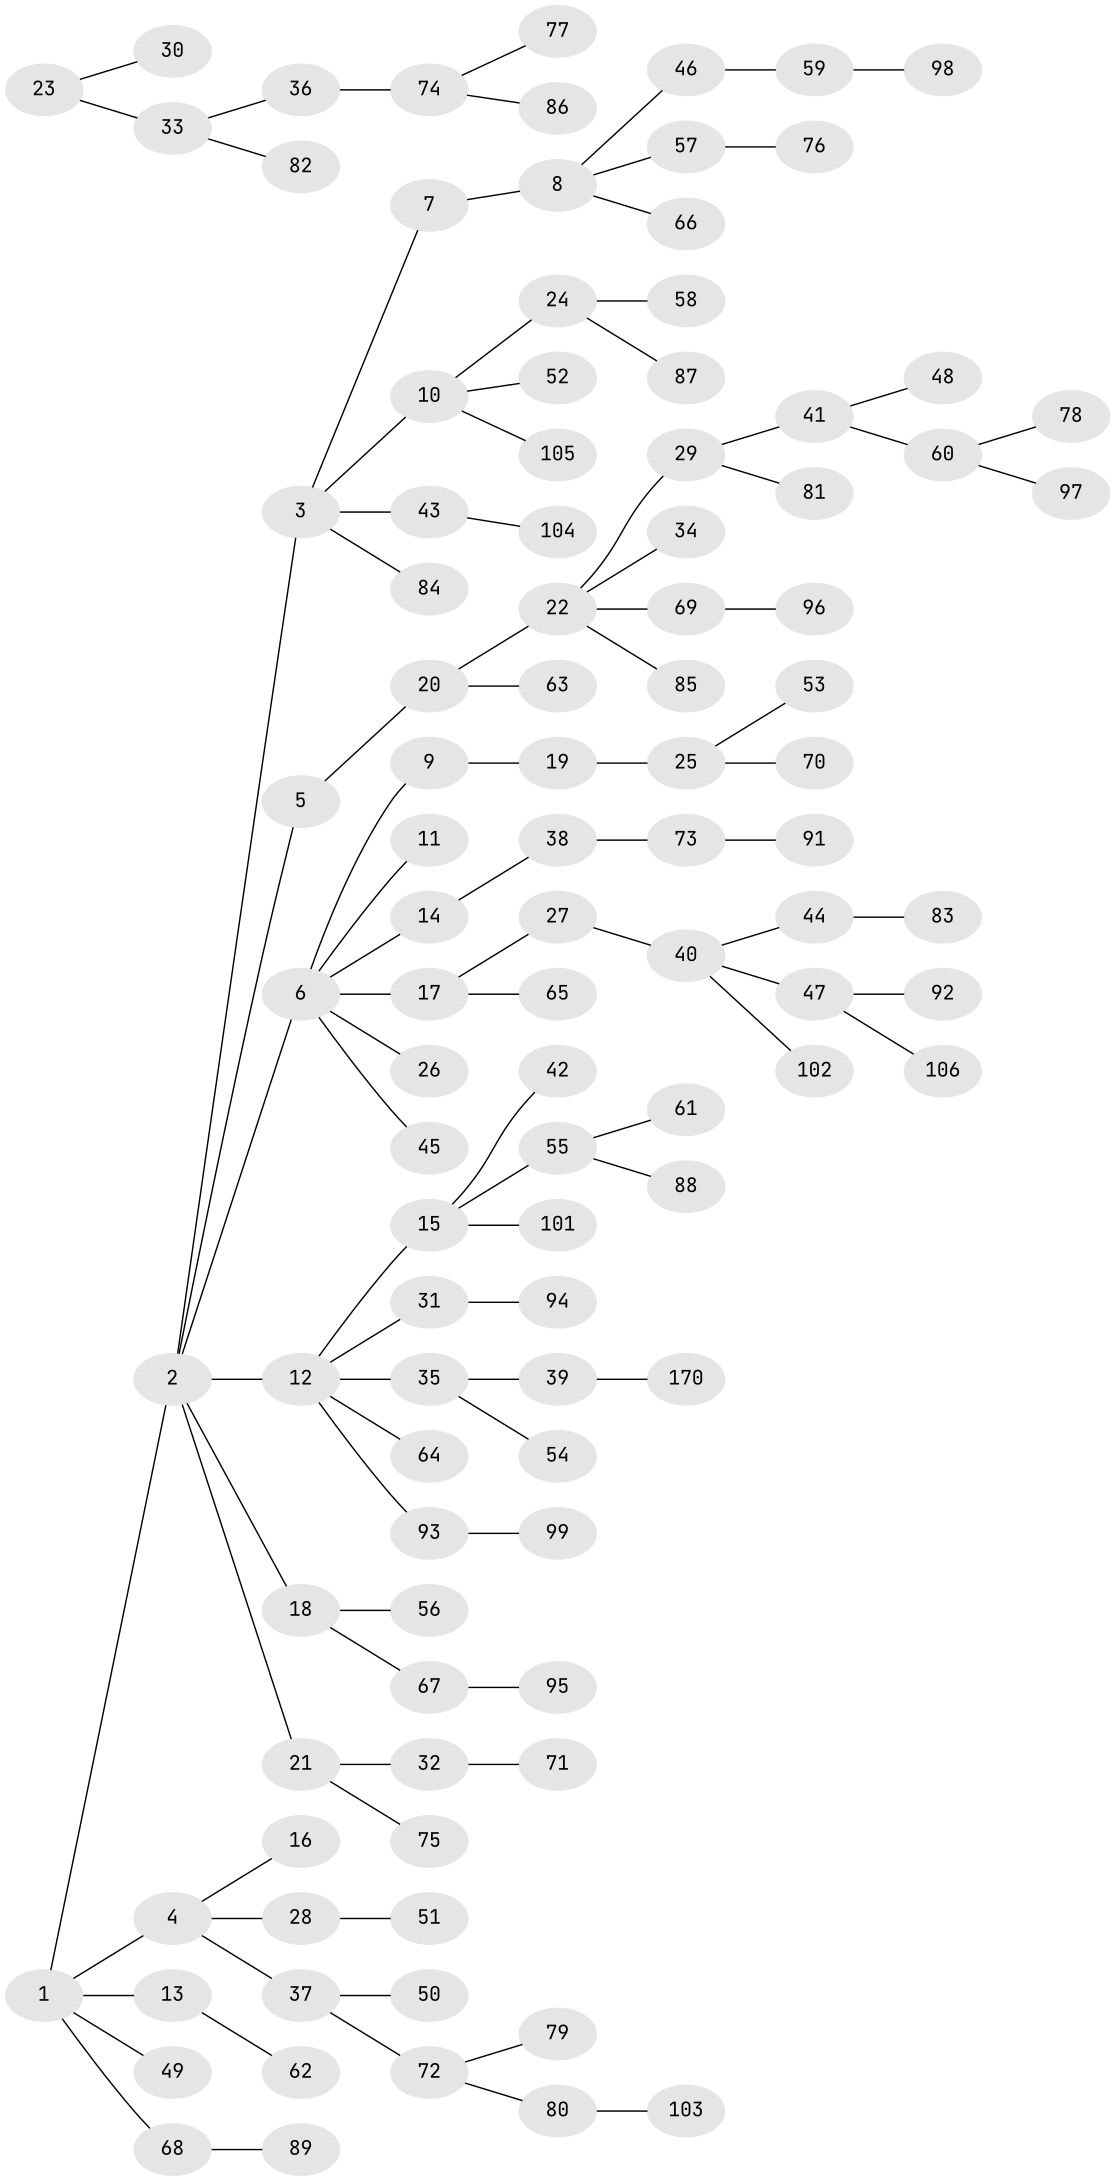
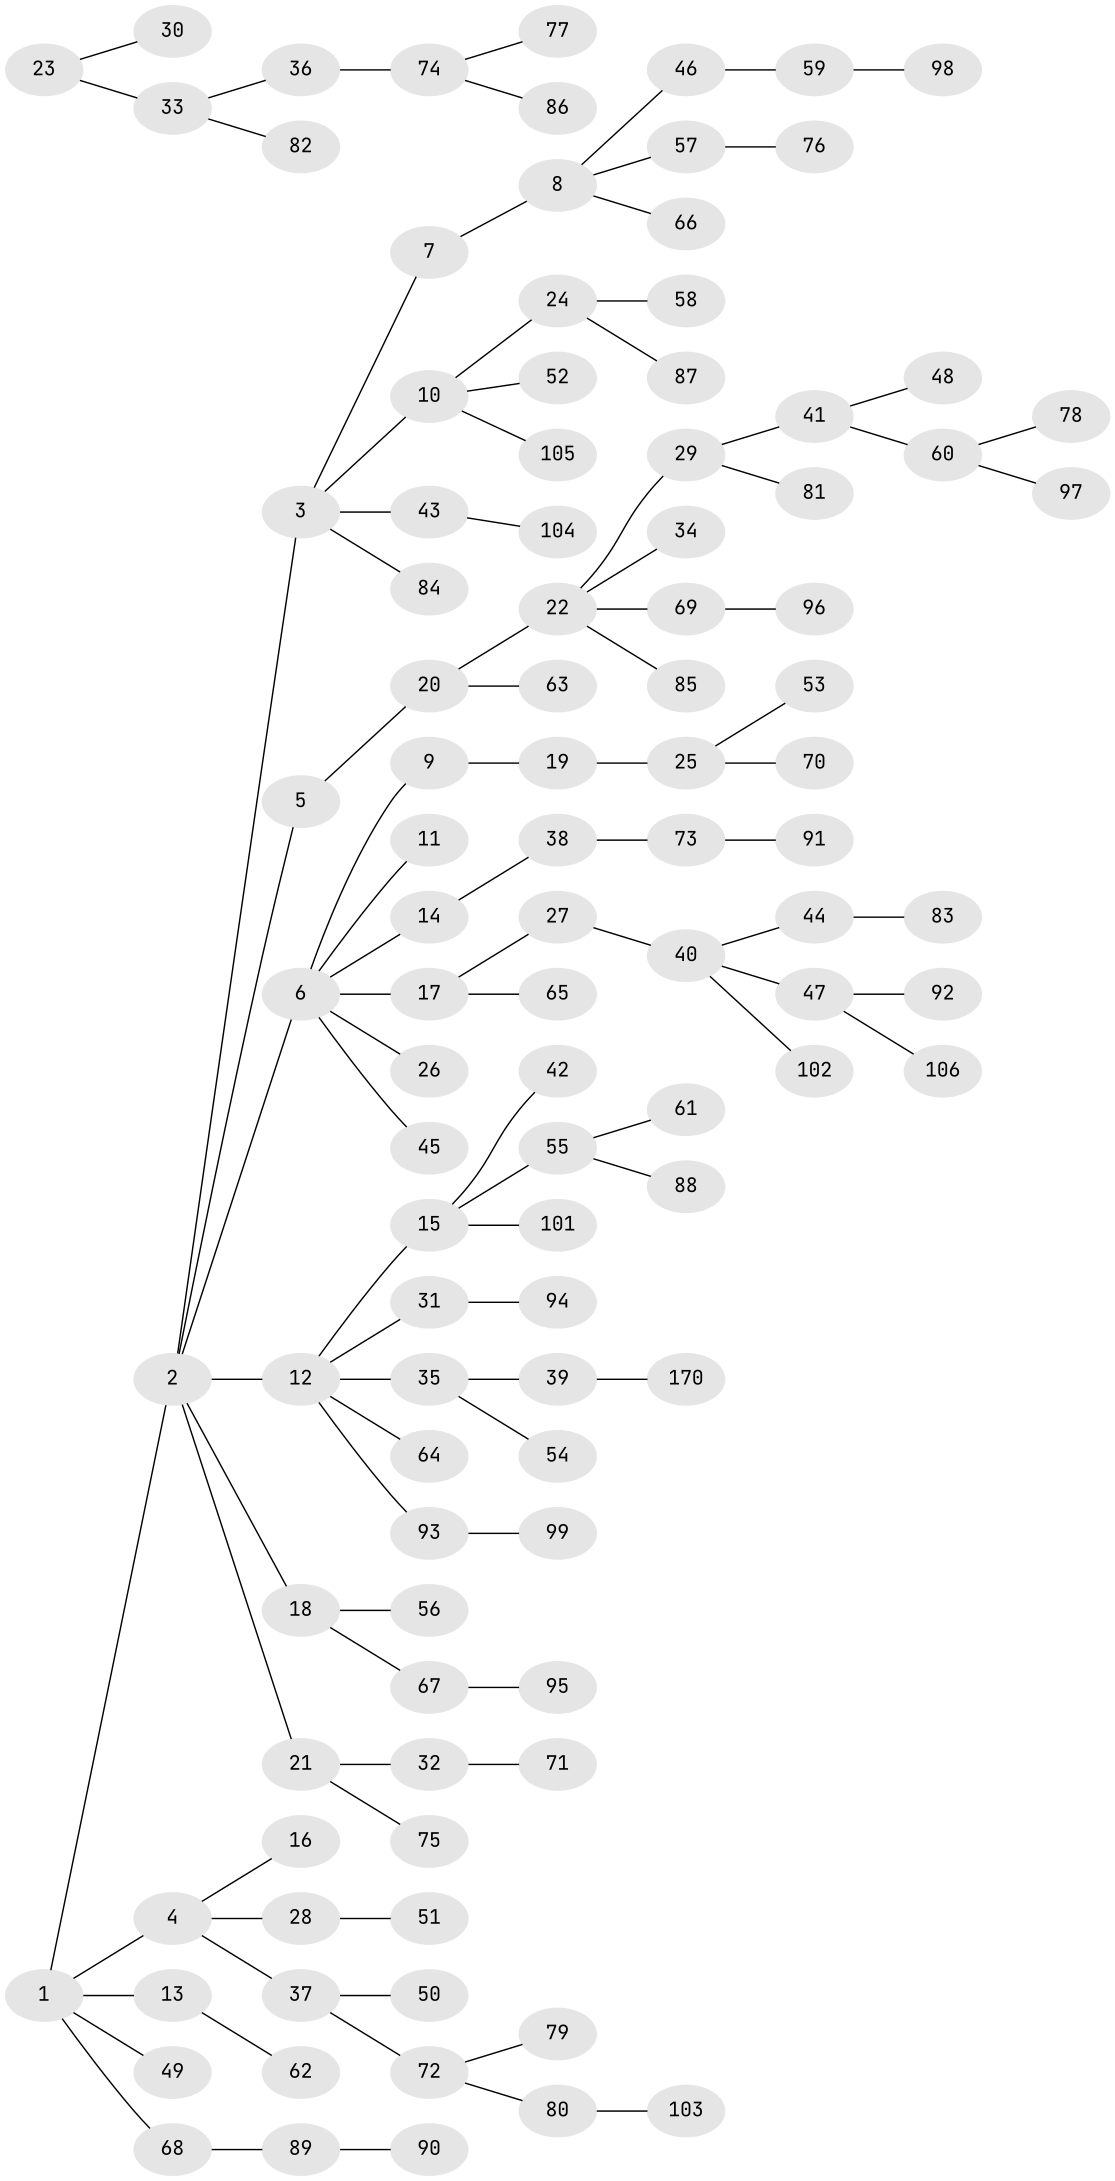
  graph {
    fontname="JetBrains Mono"
    rankdir=LR
    node [color=gray90 fontname="JetBrains Mono" style=filled]
    edge [fontname="JetBrains Mono"]
    1
    2
    4
    13
    49
    68
    3
    5
    6
    12
    18
    21
    16
    28
    37
    62
    89
    7
    10
    43
    84
    20
    9
    11
    14
    17
    26
    45
    15
    31
    35
    64
    93
    56
    67
    32
    75
    8
    24
    52
    105
    104
    51
    50
    72
    22
    63
    19
    38
    27
    65
    46
    57
    66
    59
    76
    25
    23
    30
    33
    58
    87
    42
    55
    101
    94
    39
    54
    99
    73
    61
    88
    40
    95
    53
    70
    29
    34
    69
    85
    71
    41
    81
    96
    36
    82
    44
    47
    102
    48
    60
    74
    n93 [label=170]
    77
    86
    79
    80
    91
    83
    92
    106
    78
    97
    98
+   90
    103
    1 -- 2
    1 -- 4
    1 -- 13
    1 -- 49
    1 -- 68
    2 -- 3
    2 -- 5
    2 -- 6
    2 -- 12
    2 -- 18
    2 -- 21
    4 -- 16
    4 -- 28
    4 -- 37
    13 -- 62
    68 -- 89
    3 -- 7
    3 -- 10
    3 -- 43
    3 -- 84
    5 -- 20
    6 -- 9
    6 -- 11
    6 -- 14
    6 -- 17
    6 -- 26
    6 -- 45
    12 -- 15
    12 -- 31
    12 -- 35
    12 -- 64
    12 -- 93
    18 -- 56
    18 -- 67
    21 -- 32
    21 -- 75
    28 -- 51
    37 -- 50
    37 -- 72
+   89 -- 90
    7 -- 8
    10 -- 24
    10 -- 52
    10 -- 105
    43 -- 104
    20 -- 22
    20 -- 63
    9 -- 19
    14 -- 38
    17 -- 27
    17 -- 65
    15 -- 42
    15 -- 55
    15 -- 101
    31 -- 94
    35 -- 39
    35 -- 54
    93 -- 99
    67 -- 95
    32 -- 71
    8 -- 46
    8 -- 57
    8 -- 66
    24 -- 58
    24 -- 87
    72 -- 79
    72 -- 80
    22 -- 29
    22 -- 34
    22 -- 69
    22 -- 85
    19 -- 25
    38 -- 73
    27 -- 40
    46 -- 59
    57 -- 76
    59 -- 98
    25 -- 53
    25 -- 70
    23 -- 30
    23 -- 33
    33 -- 36
    33 -- 82
    55 -- 61
    55 -- 88
    39 -- n93
    73 -- 91
    40 -- 44
    40 -- 47
    40 -- 102
    29 -- 41
    29 -- 81
    69 -- 96
    41 -- 48
    41 -- 60
    36 -- 74
    44 -- 83
    47 -- 92
    47 -- 106
    60 -- 78
    60 -- 97
    74 -- 77
    74 -- 86
    80 -- 103
  }
